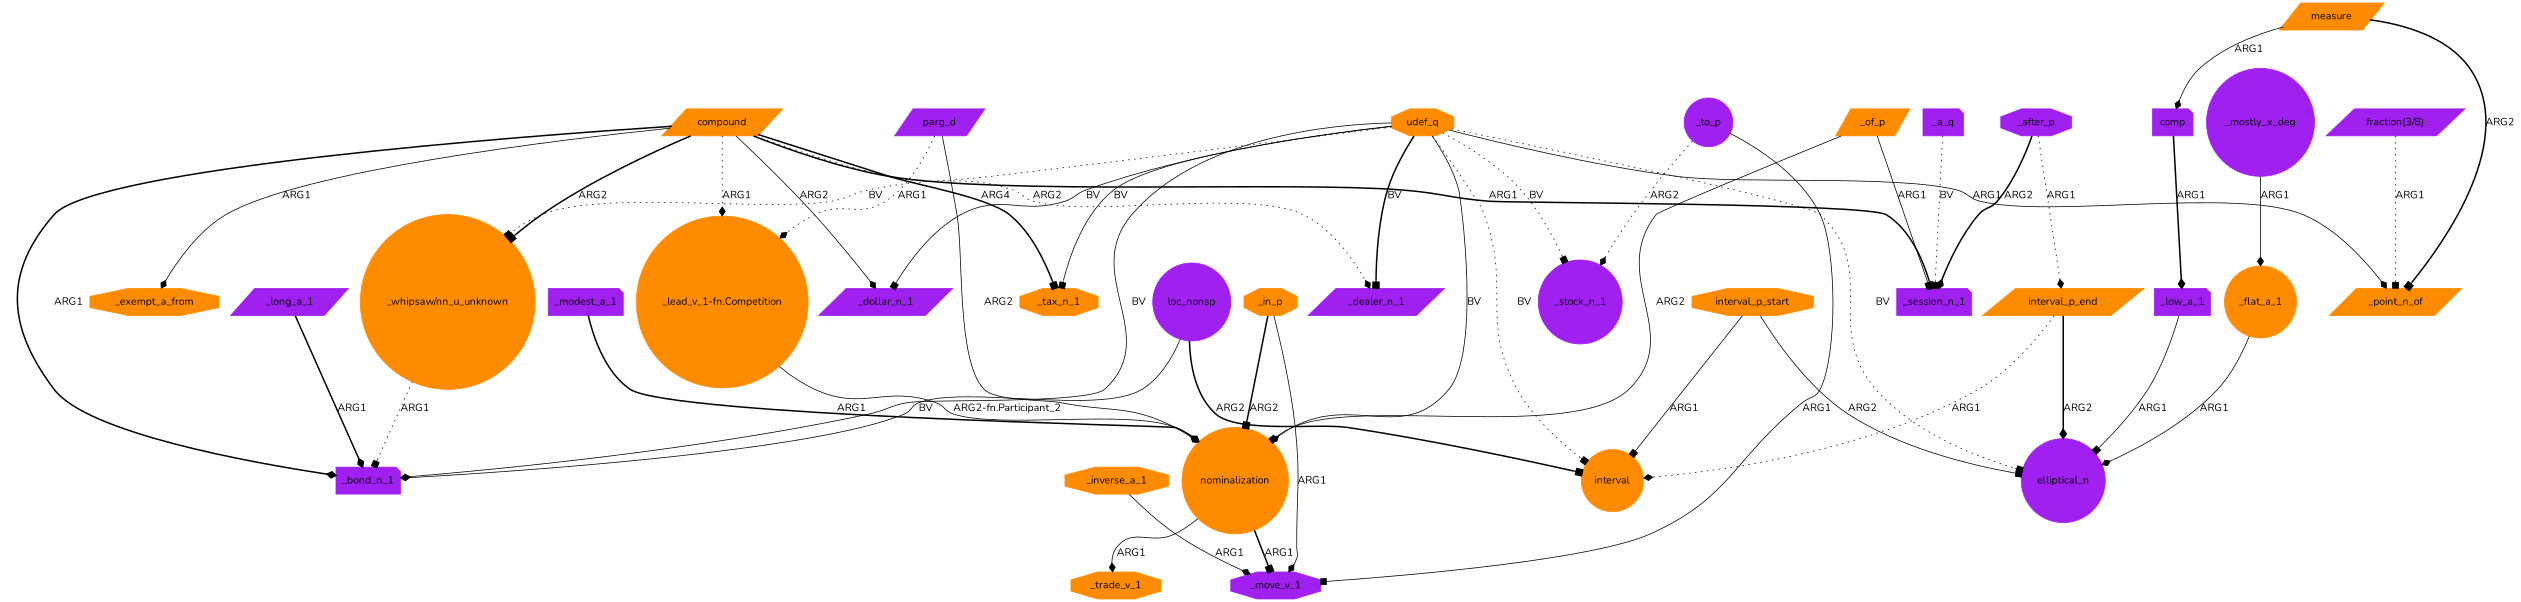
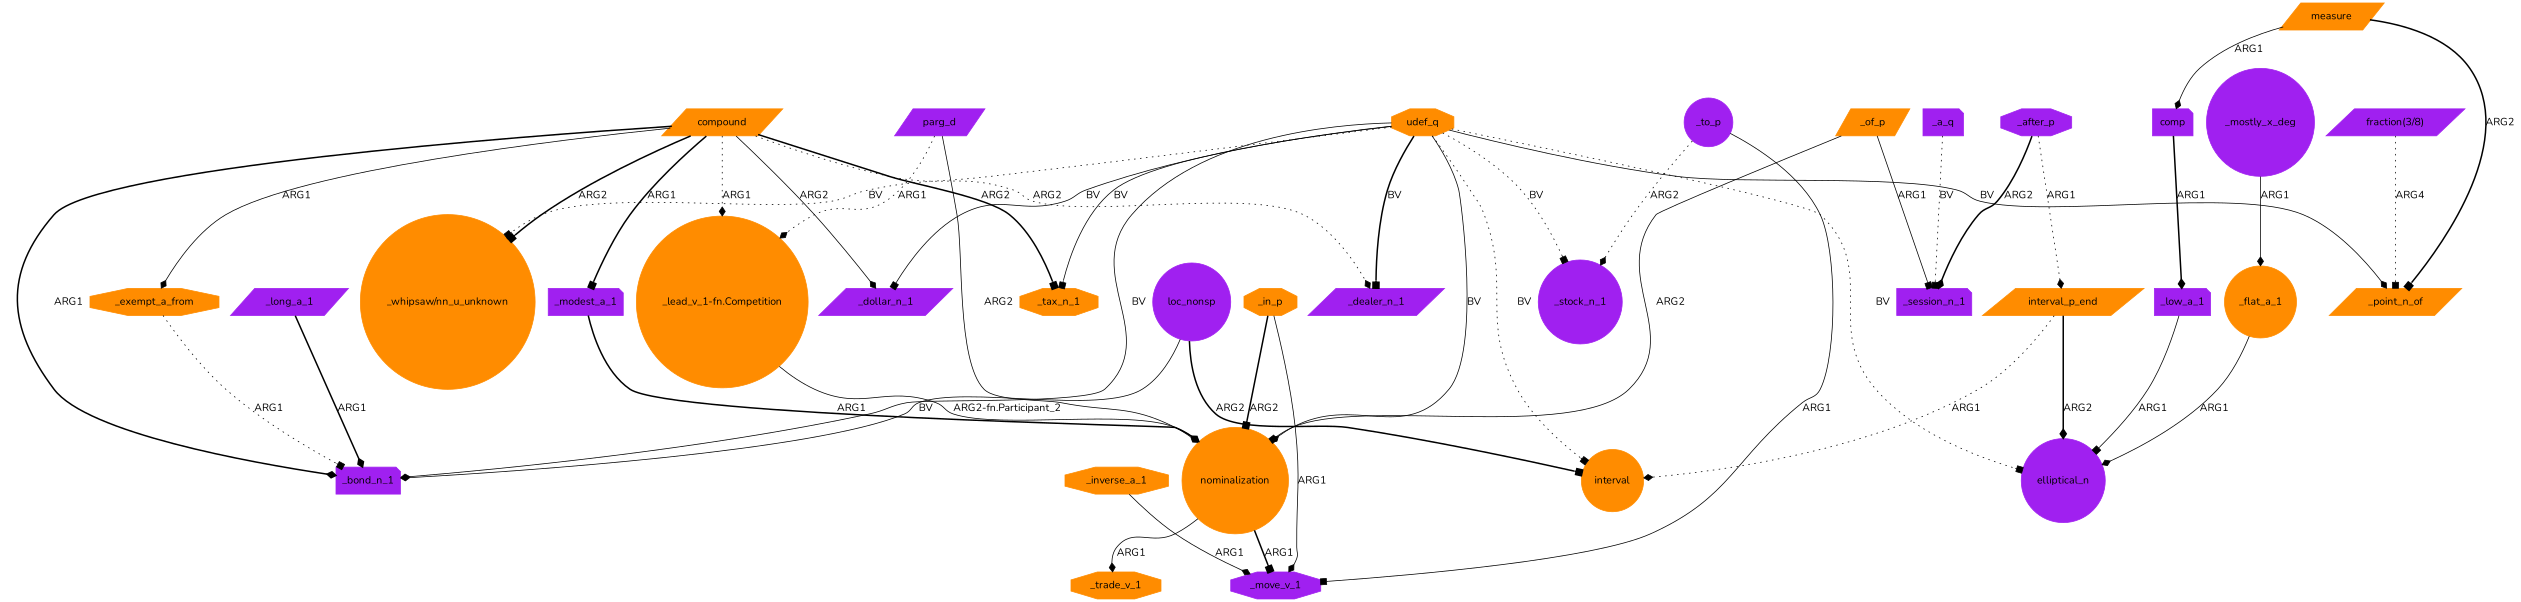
  digraph {
    fontname=Nunito
    node [color=purple fontname=Nunito shape=circle style=filled]
    edge [arrowhead=diamond fontname=Nunito style=solid]
    udef_q [color=darkorange shape=octagon]
    "_whipsaw/nn_u_unknown" [color=darkorange]
    interval [color=darkorange]
    elliptical_n
    _bond_n_1 [shape=note]
    nominalization [color=darkorange]
    _tax_n_1 [color=darkorange shape=octagon]
    _dollar_n_1 [shape=parallelogram]
    _stock_n_1
    _point_n_of [color=darkorange shape=parallelogram]
    _dealer_n_1 [shape=parallelogram]
    _move_v_1 [shape=octagon]
    _trade_v_1 [color=darkorange shape=octagon]
    compound [color=darkorange shape=parallelogram]
    _session_n_1 [shape=note]
    _exempt_a_from [color=darkorange shape=octagon]
    "_lead_v_1-fn.Competition" [color=darkorange]
    loc_nonsp
    interval_p_end [color=darkorange shape=parallelogram]
    comp [shape=note]
    _low_a_1 [shape=note]
    parg_d [shape=parallelogram]
    _of_p [color=darkorange shape=parallelogram]
-   interval_p_start [color=darkorange shape=octagon]
    _inverse_a_1 [color=darkorange shape=octagon]
    _a_q [shape=note]
    _after_p [shape=octagon]
    _in_p [color=darkorange shape=octagon]
    _to_p
    _modest_a_1 [shape=note]
    _flat_a_1 [color=darkorange]
    measure [color=darkorange shape=parallelogram]
    _mostly_x_deg
    _long_a_1 [shape=parallelogram]
    "fraction(3/8)" [shape=parallelogram]
    udef_q -> "_whipsaw/nn_u_unknown" [arrowhead=box label=BV style=dotted]
    udef_q -> interval [arrowhead=box label=BV style=dotted]
    udef_q -> elliptical_n [arrowhead=box label=BV style=dotted]
    udef_q -> _bond_n_1 [label=BV]
    udef_q -> nominalization [label=BV]
    udef_q -> _tax_n_1 [arrowhead=box label=BV]
    udef_q -> _dollar_n_1 [arrowhead=box label=BV]
    udef_q -> _stock_n_1 [arrowhead=box label=BV style=dotted]
-   udef_q -> _point_n_of [label=ARG1]
+   udef_q -> _point_n_of [label=BV]
    udef_q -> _dealer_n_1 [arrowhead=box label=BV style=bold]
    nominalization -> _move_v_1 [arrowhead=box label=ARG1 style=bold]
    nominalization -> _trade_v_1 [label=ARG1]
    compound -> "_whipsaw/nn_u_unknown" [arrowhead=box label=ARG2 style=bold]
    compound -> _bond_n_1 [label=ARG1 style=bold]
-   compound -> _tax_n_1 [arrowhead=box label=ARG4 style=bold]
+   compound -> _tax_n_1 [arrowhead=box label=ARG2 style=bold]
    compound -> _dollar_n_1 [label=ARG2]
    compound -> _dealer_n_1 [label=ARG2 style=dotted]
-   compound -> _session_n_1 [arrowhead=box label=ARG1 style=bold]
+   compound -> _modest_a_1 [arrowhead=box label=ARG1 style=bold]
    compound -> _exempt_a_from [label=ARG1]
    compound -> "_lead_v_1-fn.Competition" [label=ARG1 style=dotted]
-   "_whipsaw/nn_u_unknown" -> _bond_n_1 [arrowhead=box label=ARG1 style=dotted]
+   _exempt_a_from -> _bond_n_1 [arrowhead=box label=ARG1 style=dotted]
    "_lead_v_1-fn.Competition" -> nominalization [label="ARG2-fn.Participant_2"]
    loc_nonsp -> interval [arrowhead=box label=ARG2 style=bold]
    loc_nonsp -> _bond_n_1 [label=BV]
    interval_p_end -> interval [label=ARG1 style=dotted]
    interval_p_end -> elliptical_n [label=ARG2 style=bold]
    comp -> _low_a_1 [label=ARG1 style=bold]
    _low_a_1 -> elliptical_n [arrowhead=box label=ARG1]
    parg_d -> nominalization [label=ARG2]
    parg_d -> "_lead_v_1-fn.Competition" [label=ARG1 style=dotted]
    _of_p -> nominalization [arrowhead=box label=ARG2]
    _of_p -> _session_n_1 [arrowhead=box label=ARG1]
-   interval_p_start -> interval [arrowhead=box label=ARG1]
-   interval_p_start -> elliptical_n [arrowhead=box label=ARG2]
    _inverse_a_1 -> _move_v_1 [label=ARG1]
    _a_q -> _session_n_1 [arrowhead=box label=BV style=dotted]
    _after_p -> _session_n_1 [label=ARG2 style=bold]
    _after_p -> interval_p_end [label=ARG1 style=dotted]
    _in_p -> nominalization [arrowhead=box label=ARG2 style=bold]
    _in_p -> _move_v_1 [label=ARG1]
    _to_p -> _stock_n_1 [label=ARG2 style=dotted]
    _to_p -> _move_v_1 [arrowhead=box label=ARG1]
    _modest_a_1 -> nominalization [label=ARG1 style=bold]
    _flat_a_1 -> elliptical_n [label=ARG1]
    measure -> _point_n_of [arrowhead=box label=ARG2 style=bold]
    measure -> comp [label=ARG1]
    _mostly_x_deg -> _flat_a_1 [label=ARG1]
    _long_a_1 -> _bond_n_1 [label=ARG1 style=bold]
-   "fraction(3/8)" -> _point_n_of [arrowhead=box label=ARG1 style=dotted]
+   "fraction(3/8)" -> _point_n_of [arrowhead=box label=ARG4 style=dotted]
  }
